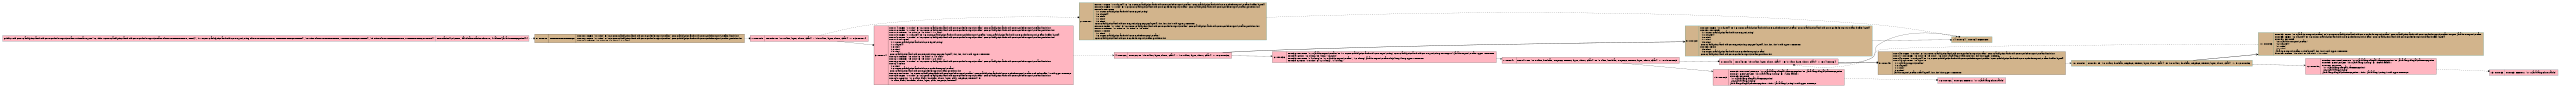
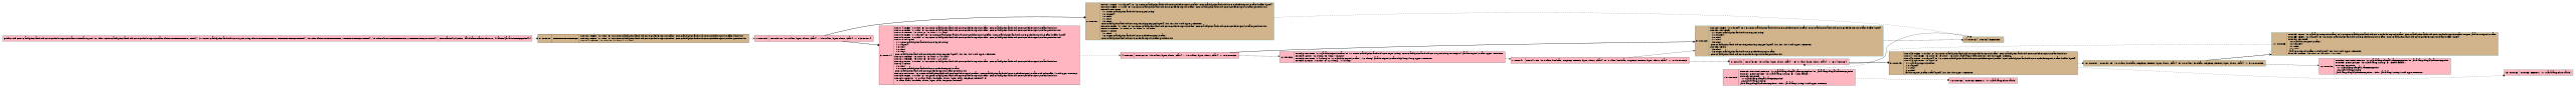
  digraph {
    rankdir=LR
    node [color=black fillcolor=lightpink shape=record style=filled]
    edge [arrowhead=vee style=dashed]
    n1 [fillcolor=tan label="{0\:\ 0x0000|MTH_ENTER_BLOCK\l|0x0000: IGET  (r0 I:int) = (r6 I:com.crashlytics.android.core.CodedOutputStream) com.crashlytics.android.core.CodedOutputStream.limit int \l0x0002: IGET  (r1 I:int) = (r6 I:com.crashlytics.android.core.CodedOutputStream) com.crashlytics.android.core.CodedOutputStream.position int \l0x0004: ARITH  (r0 I:int) = (r0 I:int) \- (r1 I:int) \l}"]
    n2 [label="{1\:\ 0x0005|0x0005: IF  (r0 I:?[int, byte, short, char]) \< (r9 I:?[int, byte, short, char])  \-\> B:3:0x0014 \l}"]
    n3 [color=teal fillcolor=tan label="{2\:\ 0x0007|0x0007: IGET  (r0 I:byte[]) = (r6 I:com.crashlytics.android.core.CodedOutputStream) com.crashlytics.android.core.CodedOutputStream.buffer byte[] \l0x0009: IGET  (r1 I:int) = (r6 I:com.crashlytics.android.core.CodedOutputStream) com.crashlytics.android.core.CodedOutputStream.position int \l0x000b: INVOKE  \l  (r7 I:com.crashlytics.android.core.ByteString)\l  (r0 I:byte[])\l  (r8 I:int)\l  (r1 I:int)\l  (r9 I:int)\l com.crashlytics.android.core.ByteString.copyTo(byte[], int, int, int):void type: VIRTUAL \l0x000e: IGET  (r7 I:int) = (r6 I:com.crashlytics.android.core.CodedOutputStream) com.crashlytics.android.core.CodedOutputStream.position int \l0x0010: ARITH  (r7 I:int) = (r7 I:int) + (r9 I:int) \l0x6011: IPUT  \l  (r7 I:int)\l  (r6 I:com.crashlytics.android.core.CodedOutputStream)\l com.crashlytics.android.core.CodedOutputStream.position int \l}"]
    n4 [label="{3\:\ 0x0014|0x0014: IGET  (r0 I:int) = (r6 I:com.crashlytics.android.core.CodedOutputStream) com.crashlytics.android.core.CodedOutputStream.limit int \l0x0016: IGET  (r1 I:int) = (r6 I:com.crashlytics.android.core.CodedOutputStream) com.crashlytics.android.core.CodedOutputStream.position int \l0x0018: ARITH  (r0 I:int) = (r0 I:int) \- (r1 I:int) \l0x0019: IGET  (r1 I:byte[]) = (r6 I:com.crashlytics.android.core.CodedOutputStream) com.crashlytics.android.core.CodedOutputStream.buffer byte[] \l0x001b: IGET  (r2 I:int) = (r6 I:com.crashlytics.android.core.CodedOutputStream) com.crashlytics.android.core.CodedOutputStream.position int \l0x001d: INVOKE  \l  (r7 I:com.crashlytics.android.core.ByteString)\l  (r1 I:byte[])\l  (r8 I:int)\l  (r2 I:int)\l  (r0 I:int)\l com.crashlytics.android.core.ByteString.copyTo(byte[], int, int, int):void type: VIRTUAL \l0x0020: ARITH  (r8 I:int) = (r8 I:int) + (r0 I:int) \l0x0021: ARITH  (r9 I:int) = (r9 I:int) \- (r0 I:int) \l0x0022: IGET  (r0 I:int) = (r6 I:com.crashlytics.android.core.CodedOutputStream) com.crashlytics.android.core.CodedOutputStream.limit int \l0x0024: IPUT  \l  (r0 I:int)\l  (r6 I:com.crashlytics.android.core.CodedOutputStream)\l com.crashlytics.android.core.CodedOutputStream.position int \l0x0026: INVOKE  (r6 I:com.crashlytics.android.core.CodedOutputStream) com.crashlytics.android.core.CodedOutputStream.refreshBuffer():void type: DIRECT \l0x0029: IGET  (r0 I:int) = (r6 I:com.crashlytics.android.core.CodedOutputStream) com.crashlytics.android.core.CodedOutputStream.limit int \l0x002b: CONST  (r1 I:?[int, float, boolean, short, byte, char, OBJECT, ARRAY]) = \l  (0 ?[int, float, boolean, short, byte, char, OBJECT, ARRAY])\l \l}"]
    n5 [color=teal fillcolor=tan label="{14\:\ 0x0064|0x0064: RETURN   \l}"]
    n6 [label="{4\:\ 0x002c|0x002c: IF  (r9 I:?[int, byte, short, char]) \> (r0 I:?[int, byte, short, char])  \-\> B:6:0x0036 \l}"]
    n7 [color=teal fillcolor=tan label="{5\:\ 0x002e|0x002e: IGET  (r0 I:byte[]) = (r6 I:com.crashlytics.android.core.CodedOutputStream) com.crashlytics.android.core.CodedOutputStream.buffer byte[] \l0x0030: INVOKE  \l  (r7 I:com.crashlytics.android.core.ByteString)\l  (r0 I:byte[])\l  (r8 I:int)\l  (r1 I:int)\l  (r9 I:int)\l com.crashlytics.android.core.ByteString.copyTo(byte[], int, int, int):void type: VIRTUAL \l0x0033: IPUT  \l  (r9 I:int)\l  (r6 I:com.crashlytics.android.core.CodedOutputStream)\l com.crashlytics.android.core.CodedOutputStream.position int \l}"]
    n8 [label="{6\:\ 0x0036|0x0036: INVOKE  (r7 I:java.io.InputStream) = (r7 I:com.crashlytics.android.core.ByteString) com.crashlytics.android.core.ByteString.newInput():java.io.InputStream type: VIRTUAL \l0x003a: CAST  (r2 I:long) = (long) (r8 I:int) \l0x003b: INVOKE  (r4 I:long) = (r7 I:java.io.InputStream), (r2 I:long) java.io.InputStream.skip(long):long type: VIRTUAL \l0x003f: CMP_L  (r8 I:int) = (r2 I:long), (r4 I:long) \l}"]
    n9 [label="{7\:\ 0x0041|0x0041: IF  (r8 I:?[int, boolean, OBJECT, ARRAY, byte, short, char]) != (0 ?[int, boolean, OBJECT, ARRAY, byte, short, char])  \-\> B:15:0x0065 \l}"]
    n10 [label="{8\:\ 0x0043|0x0043: IF  (r9 I:?[int, byte, short, char]) \<= (0 ?[int, byte, short, char])  \-\> B:14:0x0064 \l}"]
    n11 [label="{15\:\ 0x0065|0x0065: NEW_INSTANCE  (r7 I:java.lang.IllegalStateException) =  java.lang.IllegalStateException \l0x0067: CONST_STR  (r8 I:java.lang.String) =  \"Skip failed.\" \l0x0069: INVOKE  \l  (r7 I:java.lang.IllegalStateException)\l  (r8 I:java.lang.String)\l java.lang.IllegalStateException.\<init\>(java.lang.String):void type: DIRECT \l}"]
    n12 [fillcolor=tan label="{9\:\ 0x0045|0x0045: IGET  (r8 I:int) = (r6 I:com.crashlytics.android.core.CodedOutputStream) com.crashlytics.android.core.CodedOutputStream.limit int \l0x0047: INVOKE  (r8 I:int) = (r9 I:int), (r8 I:int) java.lang.Math.min(int, int):int type: STATIC \l0x004b: IGET  (r0 I:byte[]) = (r6 I:com.crashlytics.android.core.CodedOutputStream) com.crashlytics.android.core.CodedOutputStream.buffer byte[] \l0x004d: INVOKE  (r0 I:int) = \l  (r7 I:java.io.InputStream)\l  (r0 I:byte[])\l  (r1 I:int)\l  (r8 I:int)\l java.io.InputStream.read(byte[], int, int):int type: VIRTUAL \l}"]
    n13 [color=teal label="{16\:\ 0x006c|0x006c: THROW  (r7 I:java.lang.Throwable) \l}"]
    n14 [color=teal fillcolor=tan label="{10\:\ 0x0051|0x0051: IF  (r0 I:?[int, boolean, OBJECT, ARRAY, byte, short, char]) != (r8 I:?[int, boolean, OBJECT, ARRAY, byte, short, char])  \-\> B:12:0x005c \l}"]
    n15 [color=teal fillcolor=tan label="{11\:\ 0x0053|0x0053: IGET  (r8 I:java.io.OutputStream) = (r6 I:com.crashlytics.android.core.CodedOutputStream) com.crashlytics.android.core.CodedOutputStream.output java.io.OutputStream \l0x0055: IGET  (r2 I:byte[]) = (r6 I:com.crashlytics.android.core.CodedOutputStream) com.crashlytics.android.core.CodedOutputStream.buffer byte[] \l0x0057: INVOKE  \l  (r8 I:java.io.OutputStream)\l  (r2 I:byte[])\l  (r1 I:int)\l  (r0 I:int)\l java.io.OutputStream.write(byte[], int, int):void type: VIRTUAL \l0x005a: ARITH  (r9 I:int) = (r9 I:int) \- (r0 I:int) \l}"]
    n16 [label="{12\:\ 0x005c|0x005c: NEW_INSTANCE  (r7 I:java.lang.IllegalStateException) =  java.lang.IllegalStateException \l0x005e: CONST_STR  (r8 I:java.lang.String) =  \"Read failed.\" \l0x0060: INVOKE  \l  (r7 I:java.lang.IllegalStateException)\l  (r8 I:java.lang.String)\l java.lang.IllegalStateException.\<init\>(java.lang.String):void type: DIRECT \l}"]
    n17 [color=teal label="{13\:\ 0x0063|0x0063: THROW  (r7 I:java.lang.Throwable) \l}"]
    n18 [color=teal label="{public void com.crashlytics.android.core.CodedOutputStream.writeRawBytes((r6 'this' I:com.crashlytics.android.core.CodedOutputStream A[IMMUTABLE_TYPE, THIS]), (r7 I:com.crashlytics.android.core.ByteString A[IMMUTABLE_TYPE, METHOD_ARGUMENT]), (r8 I:int A[IMMUTABLE_TYPE, METHOD_ARGUMENT]), (r9 I:int A[IMMUTABLE_TYPE, METHOD_ARGUMENT]))  | Annotation[SYSTEM, dalvik.annotation.Throws, \{value=[java.io.IOException]\}]\l}"]
-   n1 -> n2 [arrowhead=box]
-   n2 -> n3 [arrowhead=box]
-   n2 -> n4 [arrowhead=box style=solid]
+   n1 -> n2
+   n2 -> n3 [arrowhead=box style=bold]
+   n2 -> n4 [arrowhead=box style=bold]
    n3 -> n5
    n4 -> n6
    n6 -> n7 [style=bold]
    n6 -> n8 [style=solid]
    n7 -> n5 [arrowhead=box style=solid]
    n8 -> n9 [style=solid]
    n9 -> n10 [arrowhead=box style=solid]
-   n9 -> n11 [style=solid]
+   n9 -> n7 [style=solid]
    n10 -> n5 [arrowhead=box style=solid]
    n10 -> n12 [arrowhead=box style=bold]
    n11 -> n13 [arrowhead=box]
-   n12 -> n14
+   n12 -> n14 [arrowhead=box]
    n14 -> n15 [style=bold]
    n14 -> n16 [style=solid]
    n15 -> n10 [arrowhead=box]
-   n16 -> n17 [arrowhead=box]
+   n12 -> n17 [arrowhead=box]
    n18 -> n1 [arrowhead=box]
  }
